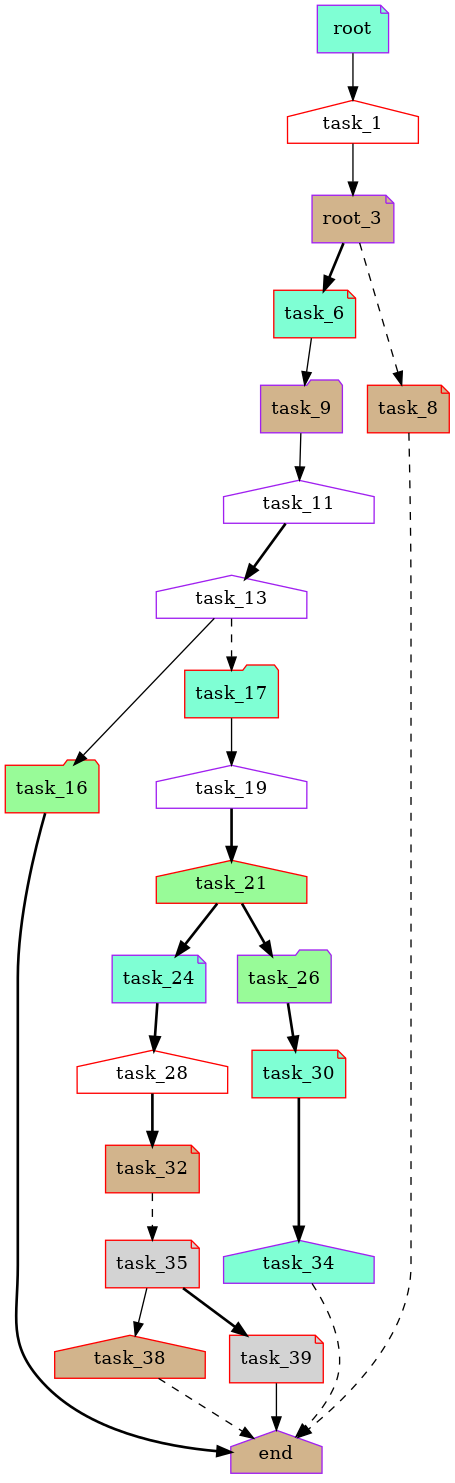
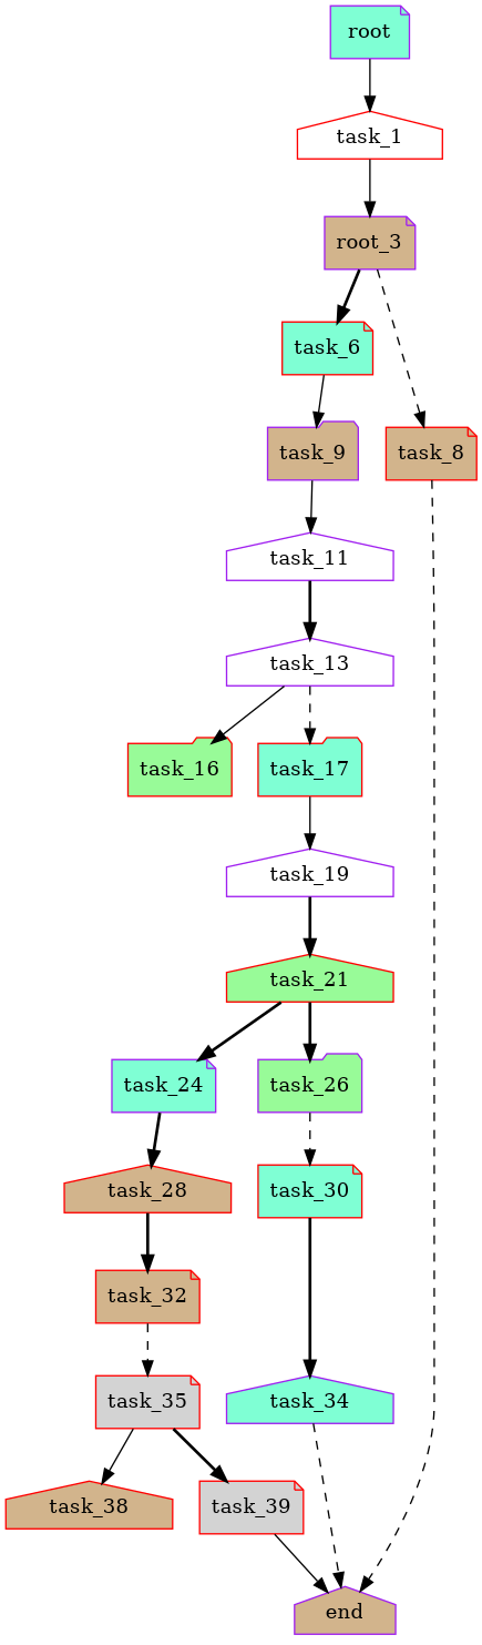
  digraph {
    node [color=red fillcolor=aquamarine shape=note style=filled]
    edge [style=bold]
    root [color=purple]
    task_1 [fillcolor=white shape=house]
    n3 [color=purple fillcolor=tan label=root_3]
    task_6
    task_8 [fillcolor=tan]
    task_9 [color=purple fillcolor=tan shape=folder]
    end [color=purple fillcolor=tan shape=house]
    task_11 [color=purple fillcolor=white shape=house]
    task_13 [color=purple fillcolor=white shape=house]
    task_16 [fillcolor=palegreen shape=folder]
    task_17 [shape=folder]
    task_19 [color=purple fillcolor=white shape=house]
    task_21 [fillcolor=palegreen shape=house]
    task_24 [color=purple]
    task_26 [color=purple fillcolor=palegreen shape=folder]
-   task_28 [fillcolor=white shape=house]
+   task_28 [fillcolor=tan shape=house]
    task_30
    task_32 [fillcolor=tan]
    task_34 [color=purple shape=house]
    task_35 [fillcolor=lightgrey]
    task_38 [fillcolor=tan shape=house]
    task_39 [fillcolor=lightgrey]
    root -> task_1 [style=solid]
    task_1 -> n3 [style=solid]
    n3 -> task_6
    n3 -> task_8 [style=dashed]
    task_6 -> task_9 [style=solid]
    task_8 -> end [style=dashed]
    task_9 -> task_11 [style=solid]
    task_11 -> task_13
    task_13 -> task_16 [style=solid]
    task_13 -> task_17 [style=dashed]
-   task_16 -> end
    task_17 -> task_19 [style=solid]
    task_19 -> task_21
    task_21 -> task_24
    task_21 -> task_26
    task_24 -> task_28
-   task_26 -> task_30
+   task_26 -> task_30 [style=dashed]
    task_28 -> task_32
    task_30 -> task_34
    task_32 -> task_35 [style=dashed]
    task_34 -> end [style=dashed]
    task_35 -> task_38 [style=solid]
    task_35 -> task_39
-   task_38 -> end [style=dashed]
    task_39 -> end [style=solid]
  }
